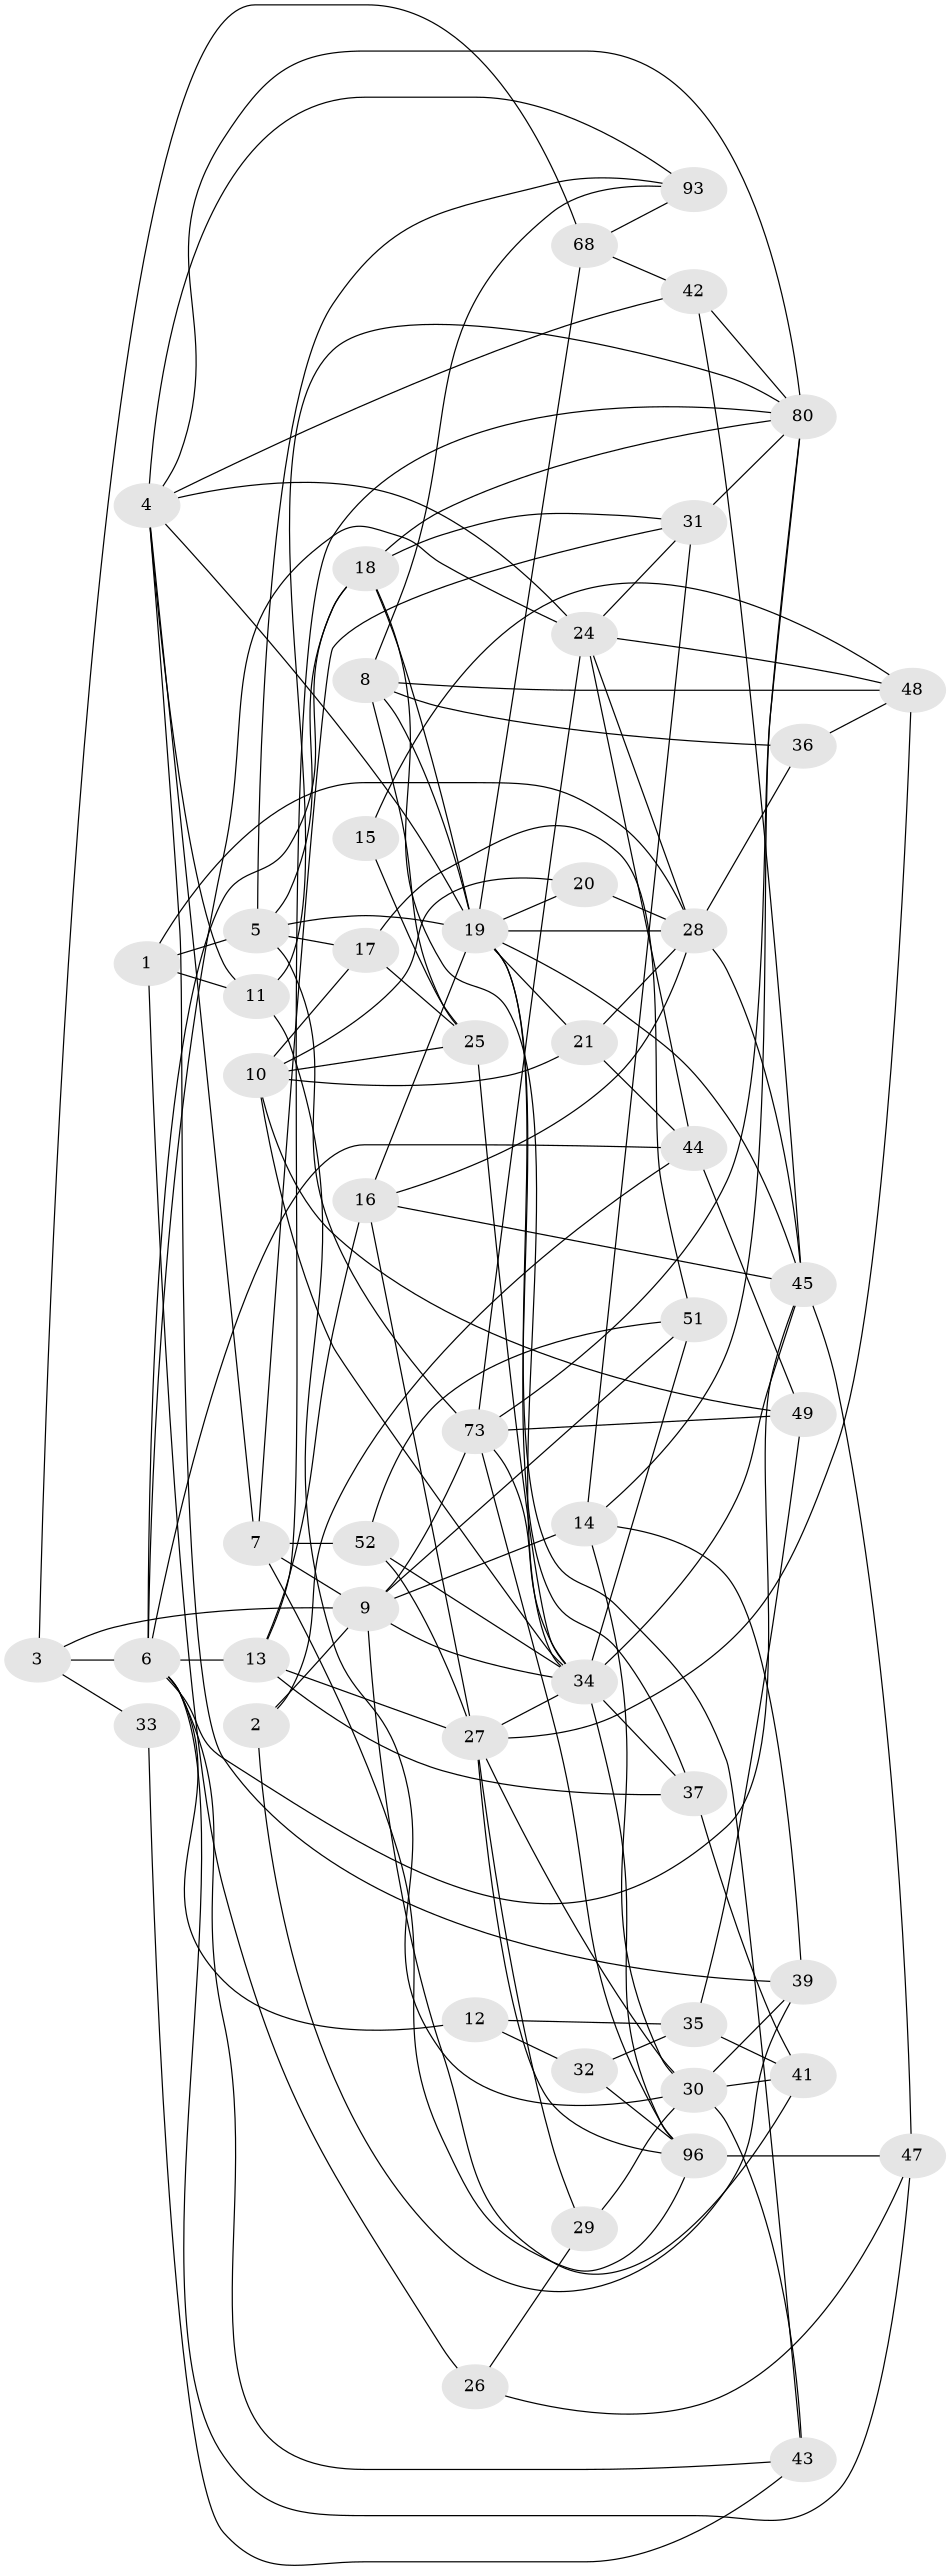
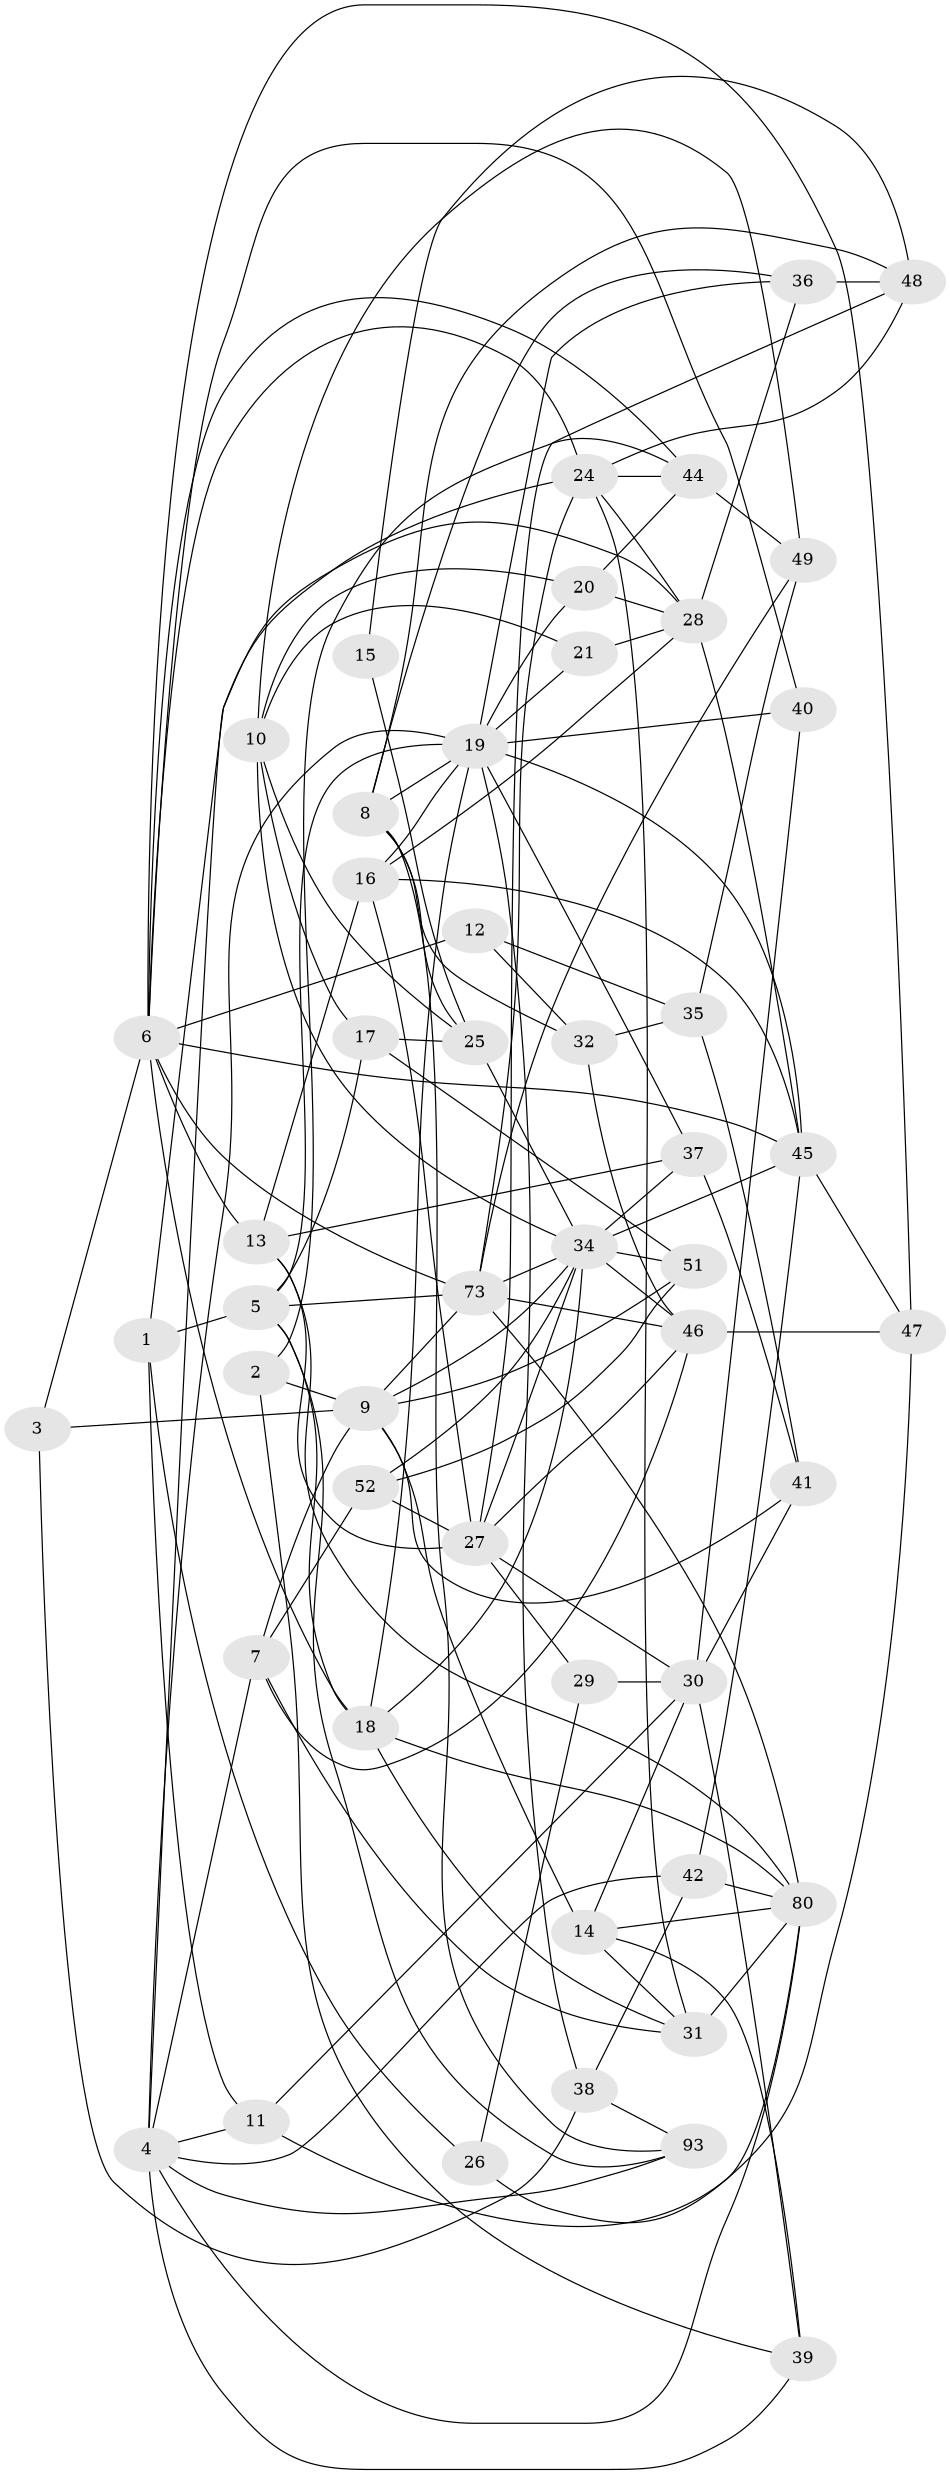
  graph {
    rankdir=LR
    node [color=gray90 style=filled]
    edge [weight=1.0]
    1
    5
    11
    26
    28
    19
    n7 [label=93]
    17
    18
    n10 [label=73]
    n11 [label=80]
    30
    47
    29
    45
    36
    2
    9
    39
    44
    14
    34
    41
    51
    49
    3
    6
-   33
-   38 [label=68]
+   38
    24
    12
    13
-   40 [label=43]
+   40
    42
    4
    7
    n37 [label=52]
    31
-   46 [label=96]
+   46
    20
    21
    37
    48
    25
    32
    35
    16
    27
    8
    10
    15
    1 -- 5
    1 -- 11
    1 -- 26
    1 -- 28
    5 -- 19
    5 -- n7
    5 -- 17
    5 -- 18
    5 -- n10 [weight=2.0]
    11 -- n11
    11 -- 30
    26 -- 47
    26 -- 29
    28 -- 45
    28 -- 36
-   19 -- 28
+   19 -- 36
    19 -- 45
    19 -- 38
    19 -- 40
    19 -- 20
    19 -- 21
    19 -- 37
    17 -- 51
    17 -- 25
    18 -- 19
    18 -- n11
    18 -- 34
    18 -- 31
    n10 -- n11
    n10 -- 34
    n10 -- 49
    n10 -- 24
    n10 -- 46 [weight=2.0]
    30 -- 39
    30 -- 41
    30 -- 40
    29 -- 30 [weight=2.0]
    45 -- 47
    36 -- 48
    2 -- 9
    2 -- 39
    2 -- 44 [weight=2.0]
    9 -- n10
    9 -- 14
    9 -- 34
    9 -- 41
    9 -- 51
    44 -- 49
    14 -- n11
    14 -- 30
    14 -- 39
    14 -- 31 [weight=2.0]
    34 -- 45 [weight=2.0]
    34 -- 51
    34 -- 46
    34 -- 37
    3 -- 9
    3 -- 6
-   3 -- 33 [weight=2.0]
    3 -- 38
    6 -- 18
+   6 -- n10
    6 -- 47
    6 -- 45
    6 -- 44
    6 -- 24
    6 -- 12
    6 -- 13
    6 -- 40
-   33 -- 40
    38 -- n7
    38 -- 42
    24 -- 28
    24 -- 44
    24 -- 31
    24 -- 48
    12 -- 32
    12 -- 35
    13 -- n11
    13 -- 37
    13 -- 16
    13 -- 27
    42 -- n11
    42 -- 45
    4 -- 11
    4 -- 19
    4 -- n7
    4 -- n11
    4 -- 39
    4 -- 24
    4 -- 42
    4 -- 7
    7 -- 9
    7 -- n37 [weight=2.0]
    7 -- 31
    7 -- 46
    n37 -- 34
    n37 -- 51
    n37 -- 27
    31 -- n11
    46 -- 47 [weight=2.0]
    20 -- 28
-   21 -- 44
+   20 -- 44
    21 -- 28 [weight=2.0]
    37 -- 41
    25 -- 34 [weight=2.0]
    32 -- 46 [weight=2.0]
    32 -- 35
    35 -- 41
    35 -- 49
    16 -- 28
    16 -- 19
    16 -- 45
    16 -- 27
    27 -- 30
    27 -- 29
    27 -- 34 [weight=2.0]
    27 -- 46
    27 -- 48
    8 -- 19 [weight=2.0]
    8 -- n7 [weight=2.0]
    8 -- 36
    8 -- 48
    8 -- 25
+   8 -- 32
    10 -- 17
    10 -- 34
    10 -- 49
    10 -- 20
    10 -- 21
    10 -- 25
    15 -- 48
    15 -- 25
  }
